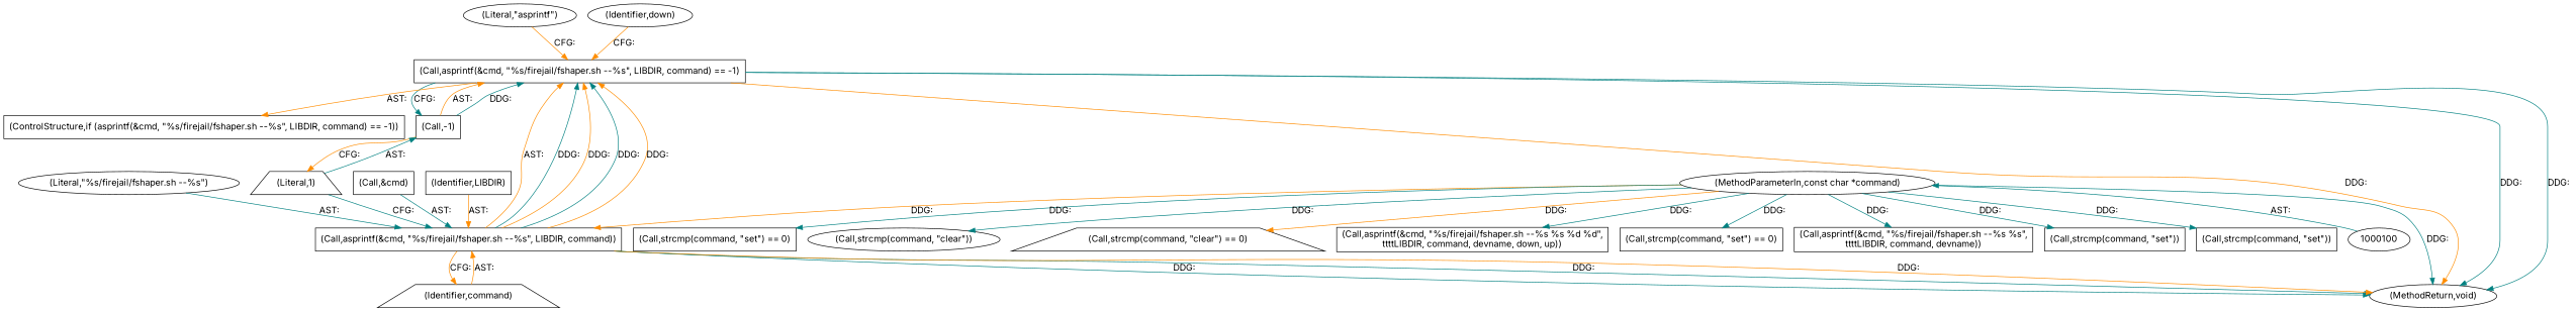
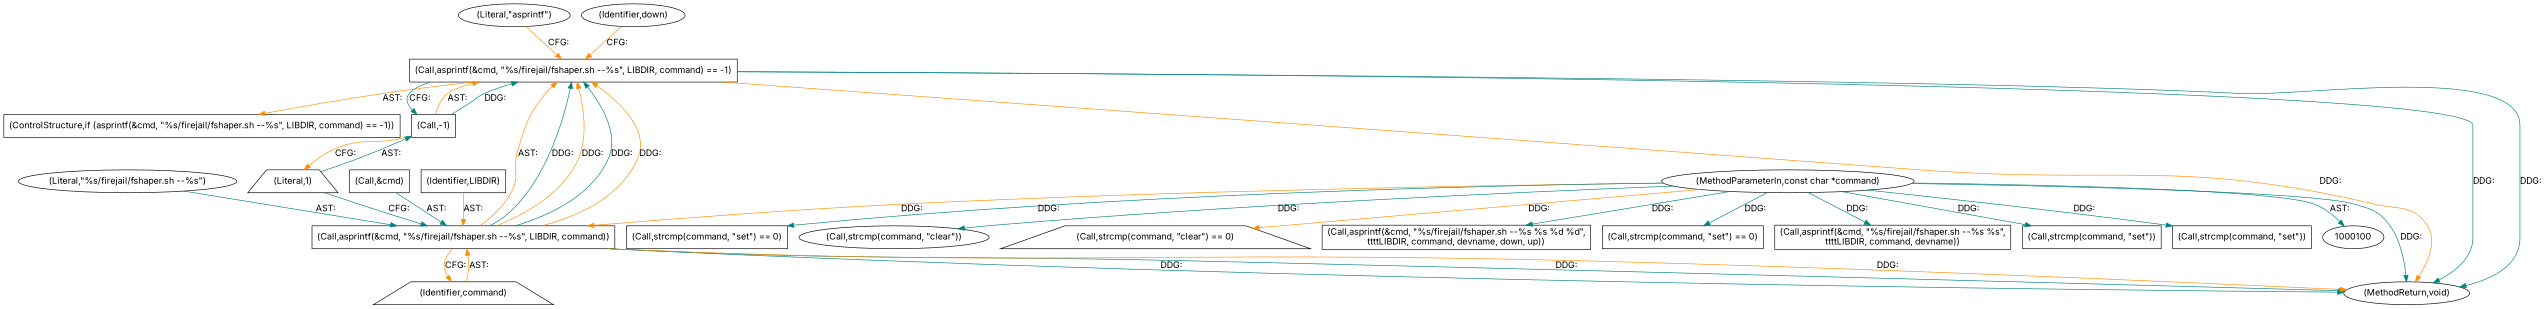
  digraph {
    fontname=Inter
    node [fontname=Inter shape=box]
    edge [color=teal fontname=Inter]
    n1 [label="(Call,asprintf(&cmd, \"%s/firejail/fshaper.sh --%s\", LIBDIR, command) == -1)"]
    n2 [label="(Call,-1)"]
    n3 [label="(ControlStructure,if (asprintf(&cmd, \"%s/firejail/fshaper.sh --%s\", LIBDIR, command) == -1))"]
    n4 [label="(MethodReturn,void)" shape=ellipse]
    n5 [label="(Literal,1)" shape=trapezium]
    n6 [label="(Call,asprintf(&cmd, \"%s/firejail/fshaper.sh --%s\", LIBDIR, command))"]
    n7 [label="(Identifier,command)" shape=trapezium]
    n8 [label="(MethodParameterIn,const char *command)" shape=ellipse]
    n9 [label="(Call,strcmp(command, \"set\") == 0)"]
    n10 [label="(Call,strcmp(command, \"clear\"))" shape=ellipse]
    n11 [label="(Call,strcmp(command, \"clear\") == 0)" shape=trapezium]
    n12 [label="(Call,asprintf(&cmd, \"%s/firejail/fshaper.sh --%s %s %d %d\",\n\t\t\t\tLIBDIR, command, devname, down, up))"]
    n13 [label="(Call,strcmp(command, \"set\") == 0)"]
    n14 [label="(Call,asprintf(&cmd, \"%s/firejail/fshaper.sh --%s %s\",\n\t\t\t\tLIBDIR, command, devname))"]
    n15 [label="(Call,strcmp(command, \"set\"))"]
    n16 [label="(Call,strcmp(command, \"set\"))"]
    1000100 [shape=ellipse]
    n18 [label="(Literal,\"asprintf\")" shape=ellipse]
    n19 [label="(Call,&cmd)"]
    n20 [label="(Identifier,LIBDIR)"]
    n21 [label="(Literal,\"%s/firejail/fshaper.sh --%s\")" shape=ellipse]
    n22 [label="(Identifier,down)" shape=ellipse]
    n1 -> n2 [label="CFG: "]
    n1 -> n3 [color=darkorange label="AST: "]
    n1 -> n4 [color=darkorange label="DDG: "]
    n1 -> n4 [label="DDG: "]
    n1 -> n4 [label="DDG: "]
    n2 -> n1 [color=darkorange label="AST: "]
    n2 -> n1 [label="DDG: "]
    n2 -> n5 [color=darkorange label="CFG: "]
    n5 -> n2 [label="AST: "]
    n5 -> n6 [label="CFG: "]
    n6 -> n1 [color=darkorange label="AST: "]
    n6 -> n1 [label="DDG: "]
    n6 -> n1 [color=darkorange label="DDG: "]
    n6 -> n1 [label="DDG: "]
    n6 -> n1 [color=darkorange label="DDG: "]
    n6 -> n4 [label="DDG: "]
    n6 -> n4 [label="DDG: "]
    n6 -> n4 [color=darkorange label="DDG: "]
    n6 -> n7 [color=darkorange label="CFG: "]
    n7 -> n6 [color=darkorange label="AST: "]
    n8 -> n4 [label="DDG: "]
    n8 -> n6 [color=darkorange label="DDG: "]
    n8 -> n9 [label="DDG: "]
    n8 -> n10 [label="DDG: "]
    n8 -> n11 [color=darkorange label="DDG: "]
    n8 -> n12 [label="DDG: "]
    n8 -> n13 [label="DDG: "]
    n8 -> n14 [label="DDG: "]
    n8 -> n15 [label="DDG: "]
    n8 -> n16 [label="DDG: "]
-   1000100 -> n8 [label="AST: "]
+   n8 -> 1000100 [label="AST: "]
    n18 -> n1 [color=darkorange label="CFG: "]
    n19 -> n6 [label="AST: "]
    n20 -> n6 [color=darkorange label="AST: "]
    n21 -> n6 [label="AST: "]
    n22 -> n1 [color=darkorange label="CFG: "]
  }
